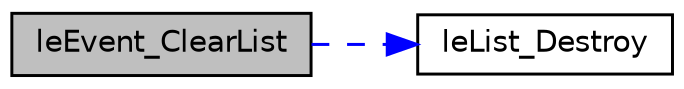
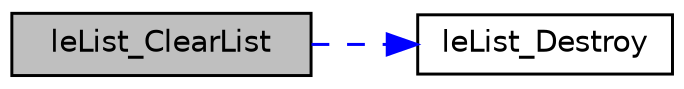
  digraph {
    rankdir=LR
    node [color=black fontname=Helvetica fontsize=10 shape=record style=filled]
-   n1 [fillcolor=grey75 fontcolor=black height=0.2 label=leEvent_ClearList width=0.4]
+   n1 [fillcolor=grey75 fontcolor=black height=0.2 label=leList_ClearList width=0.4]
    n2 [fillcolor=white height=0.2 label=leList_Destroy width=0.4]
    n1 -> n2 [color=blue fontname=Helvetica fontsize=10 labelfontname=Helvetica labelfontsize=10 style=dashed]
  }
